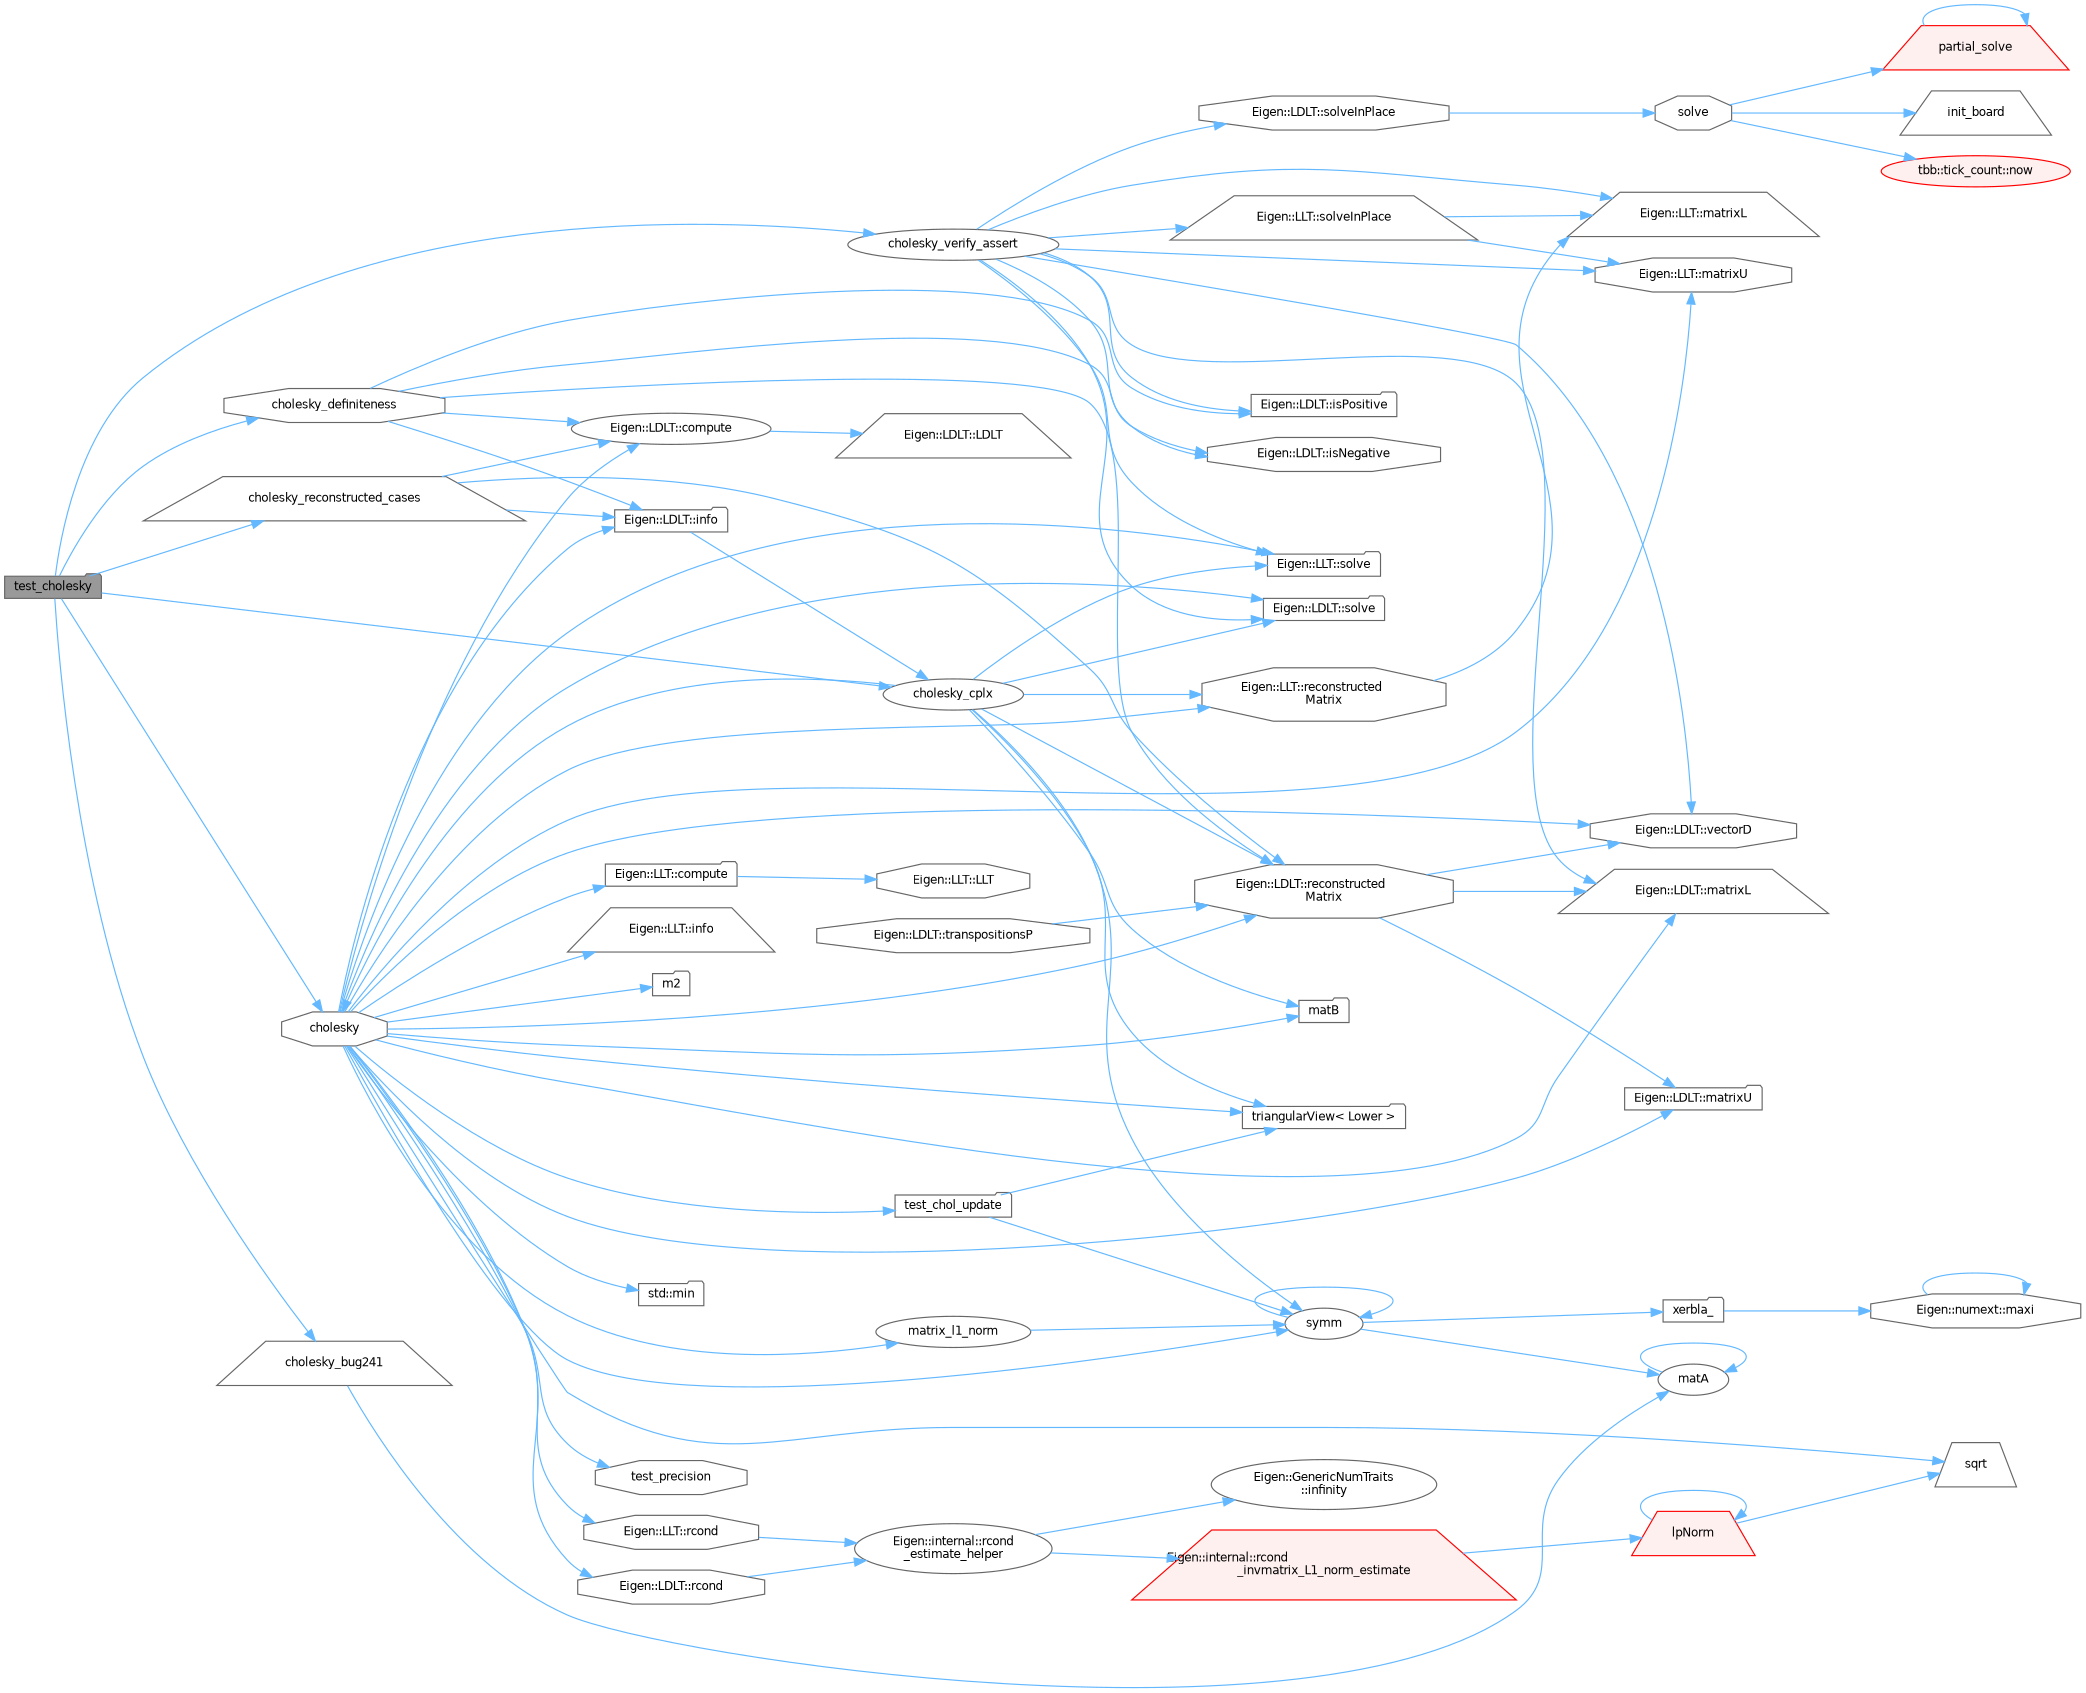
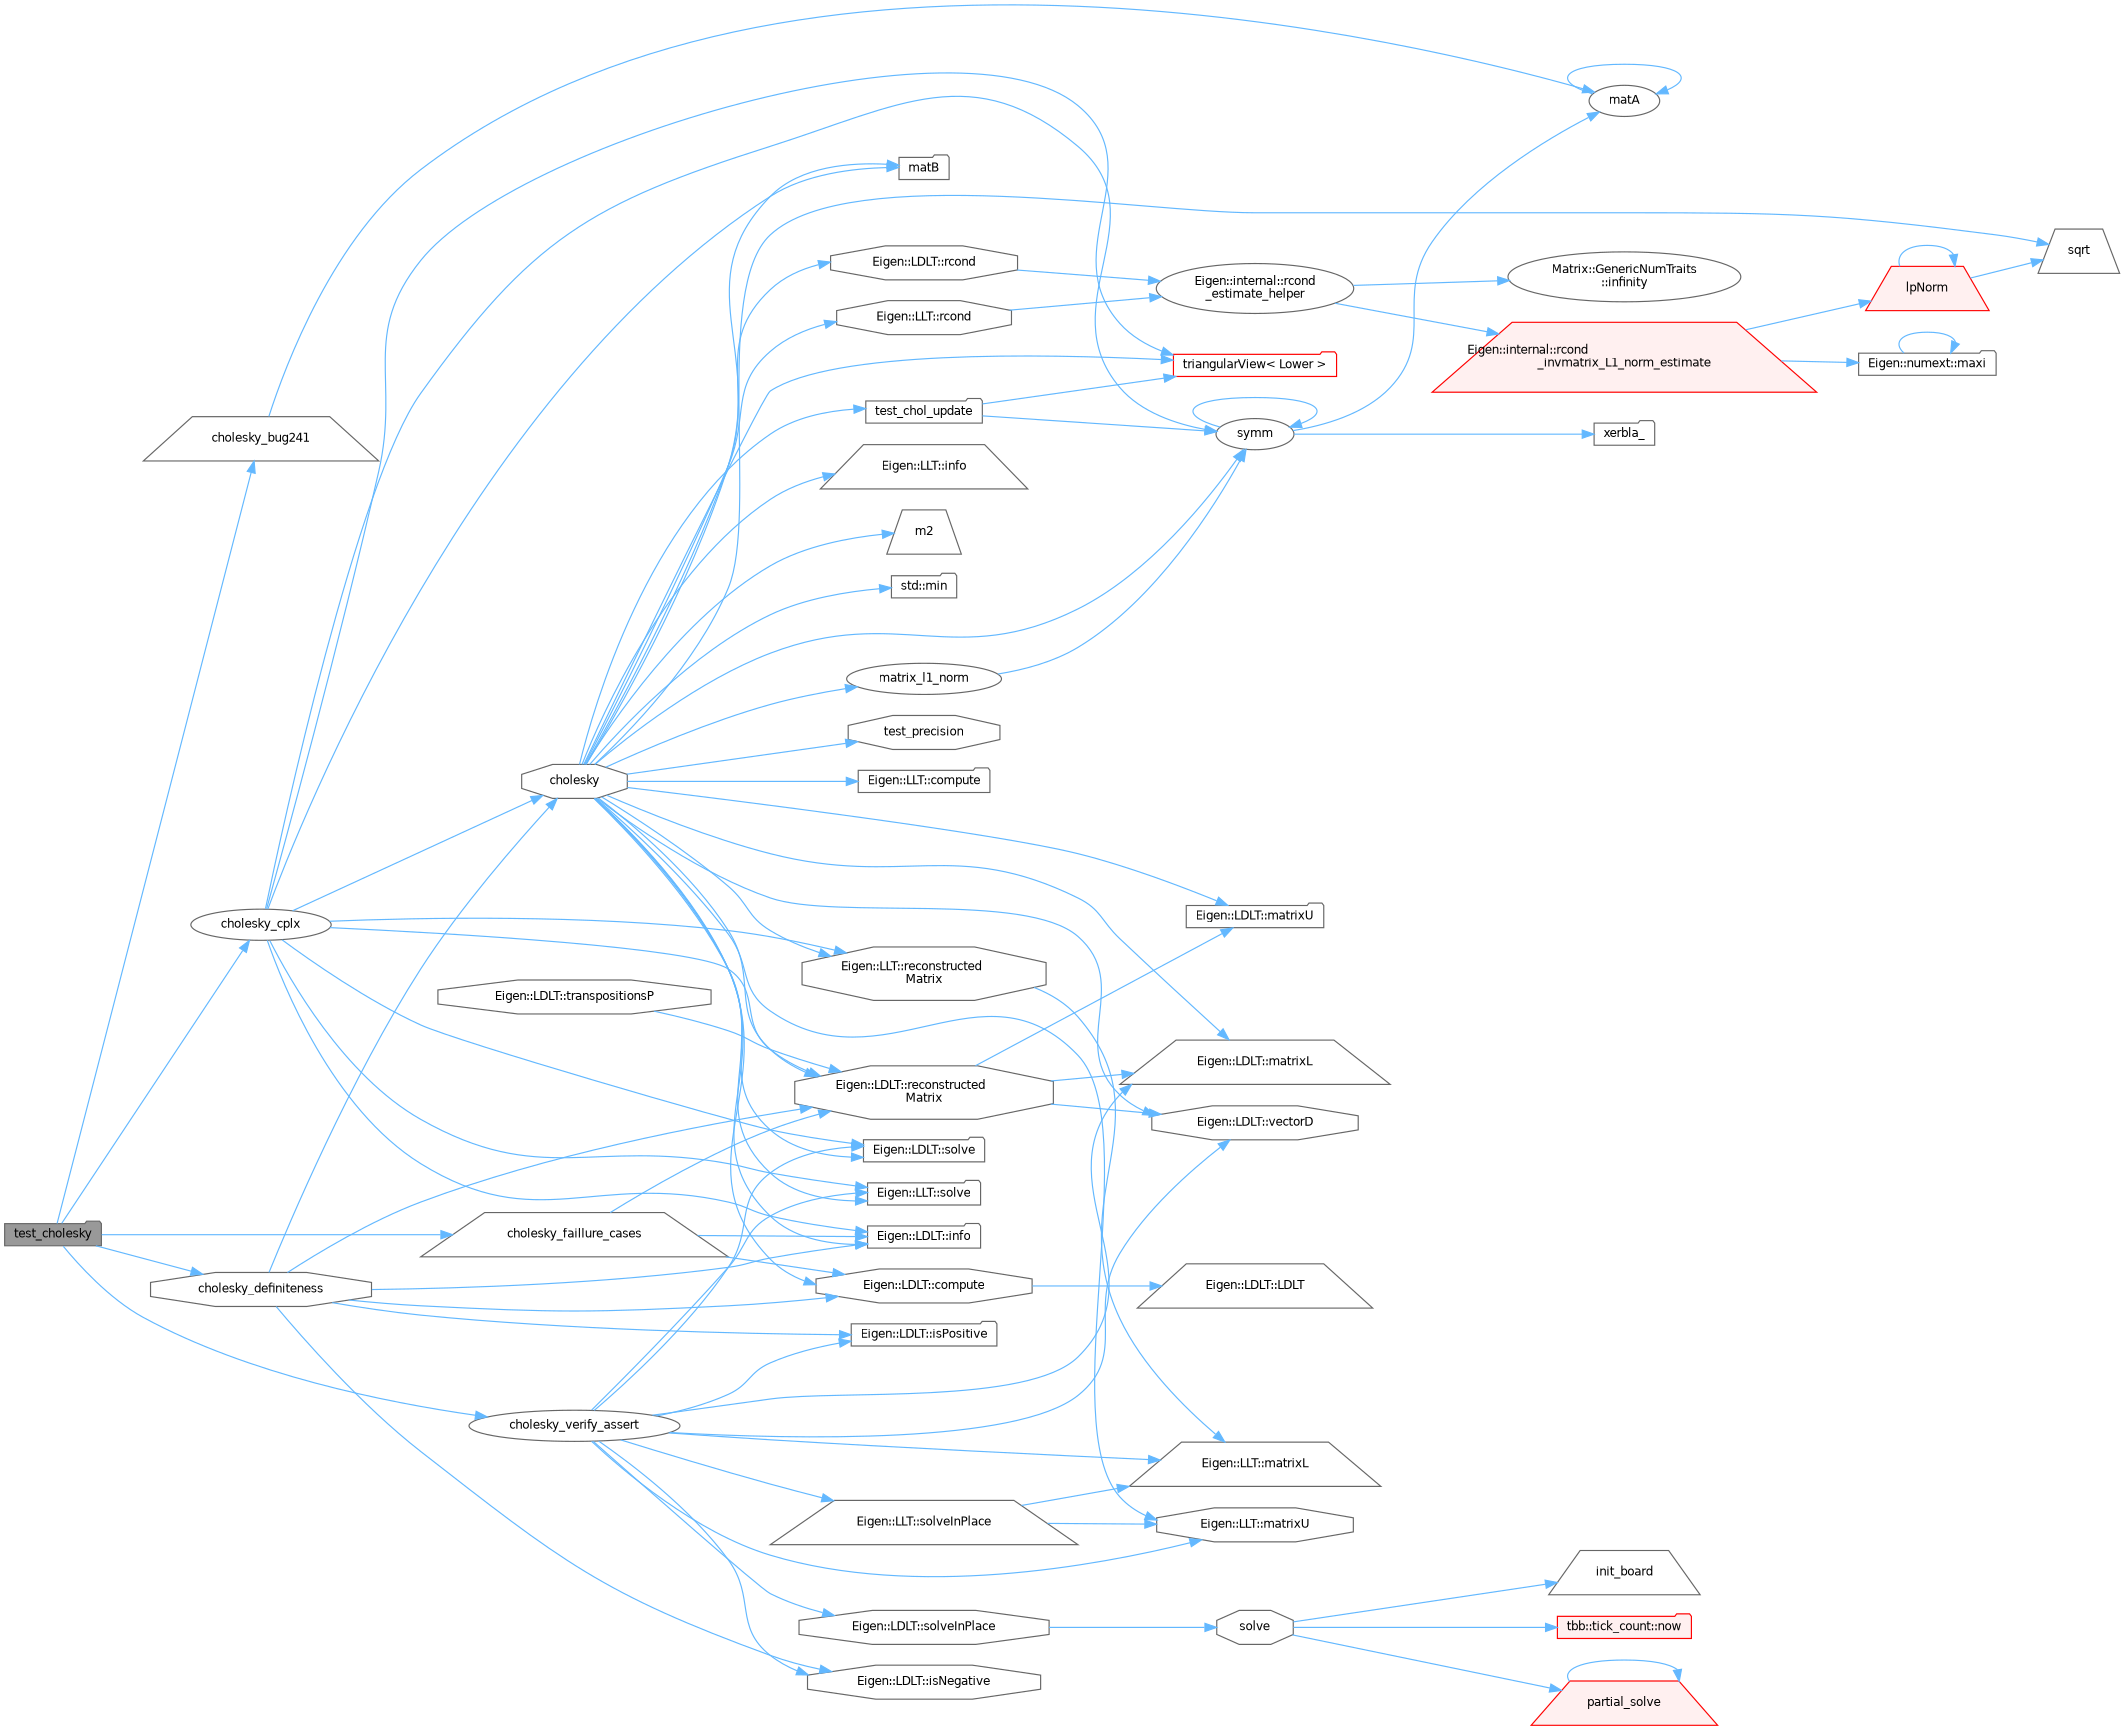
  digraph {
    rankdir=LR
    node [color=grey40 fillcolor=white fontname=Helvetica fontsize=10 shape=octagon style=filled]
    edge [color=steelblue1 fontname=Helvetica fontsize=10 labelfontname=Helvetica labelfontsize=10 style=solid]
    n1 [color=gray40 fillcolor=grey60 fontcolor=black height=0.2 label=test_cholesky shape=folder width=0.4]
    n2 [height=0.2 label=cholesky width=0.4]
    n3 [height=0.2 label=cholesky_bug241 shape=trapezium width=0.4]
    n4 [height=0.2 label=cholesky_cplx shape=ellipse width=0.4]
    n5 [height=0.2 label=cholesky_definiteness width=0.4]
-   n6 [height=0.2 label=cholesky_reconstructed_cases shape=trapezium width=0.4]
+   n6 [height=0.2 label=cholesky_faillure_cases shape=trapezium width=0.4]
    n7 [height=0.2 label=cholesky_verify_assert shape=ellipse width=0.4]
-   n8 [height=0.2 label="Eigen::LDLT::compute" shape=ellipse width=0.4]
+   n8 [height=0.2 label="Eigen::LDLT::compute" width=0.4]
    n9 [height=0.2 label="Eigen::LLT::compute" shape=folder width=0.4]
    n10 [height=0.2 label="Eigen::LDLT::info" shape=folder width=0.4]
    n11 [height=0.2 label="Eigen::LLT::info" shape=trapezium width=0.4]
-   n12 [height=0.2 label=m2 shape=folder width=0.4]
+   n12 [height=0.2 label=m2 shape=trapezium width=0.4]
    n13 [height=0.2 label=matB shape=folder width=0.4]
    n14 [height=0.2 label=matrix_l1_norm shape=ellipse width=0.4]
    n15 [height=0.2 label=symm shape=ellipse width=0.4]
    n16 [height=0.2 label="Eigen::LDLT::matrixL" shape=trapezium width=0.4]
    n17 [height=0.2 label="Eigen::LDLT::matrixU" shape=folder width=0.4]
    n18 [height=0.2 label="Eigen::LLT::matrixU" width=0.4]
    n19 [height=0.2 label="std::min" shape=folder width=0.4]
    n20 [height=0.2 label="Eigen::LDLT::rcond" width=0.4]
    n21 [height=0.2 label=sqrt shape=trapezium width=0.4]
    n22 [height=0.2 label="Eigen::LLT::rcond" width=0.4]
    n23 [height=0.2 label="Eigen::LDLT::reconstructed\lMatrix" width=0.4]
    n24 [height=0.2 label="Eigen::LDLT::vectorD" width=0.4]
    n25 [height=0.2 label="Eigen::LLT::reconstructed\lMatrix" width=0.4]
    n26 [height=0.2 label="Eigen::LDLT::solve" shape=folder width=0.4]
    n27 [height=0.2 label="Eigen::LLT::solve" shape=folder width=0.4]
    n28 [height=0.2 label=test_chol_update shape=folder width=0.4]
-   n29 [height=0.2 label="triangularView\< Lower \>" shape=folder width=0.4]
+   n29 [color=red height=0.2 label="triangularView\< Lower \>" shape=folder width=0.4]
    n30 [height=0.2 label=test_precision width=0.4]
    n31 [height=0.2 label=matA shape=ellipse width=0.4]
    n32 [height=0.2 label="Eigen::LDLT::isNegative" width=0.4]
    n33 [height=0.2 label="Eigen::LDLT::isPositive" shape=folder width=0.4]
    n34 [height=0.2 label="Eigen::LLT::matrixL" shape=trapezium width=0.4]
    n35 [height=0.2 label="Eigen::LDLT::solveInPlace" width=0.4]
    n36 [height=0.2 label="Eigen::LLT::solveInPlace" shape=trapezium width=0.4]
    n37 [height=0.2 label="Eigen::LDLT::LDLT" shape=trapezium width=0.4]
-   n38 [height=0.2 label="Eigen::LLT::LLT" width=0.4]
    n39 [height=0.2 label=xerbla_ shape=folder width=0.4]
    n40 [height=0.2 label="Eigen::internal::rcond\l_estimate_helper" shape=ellipse width=0.4]
-   n41 [height=0.2 label="Eigen::GenericNumTraits\l::infinity" shape=ellipse width=0.4]
+   n41 [height=0.2 label="Matrix::GenericNumTraits\l::infinity" shape=ellipse width=0.4]
    n42 [color=red fillcolor="#FFF0F0" height=0.2 label="Eigen::internal::rcond\l_invmatrix_L1_norm_estimate" shape=trapezium width=0.4]
    n43 [color=red fillcolor="#FFF0F0" height=0.2 label=lpNorm shape=trapezium width=0.4]
-   n44 [height=0.2 label="Eigen::numext::maxi" width=0.4]
+   n44 [height=0.2 label="Eigen::numext::maxi" shape=folder width=0.4]
    n45 [height=0.2 label="Eigen::LDLT::transpositionsP" width=0.4]
    n46 [height=0.2 label=solve width=0.4]
    n47 [height=0.2 label=init_board shape=trapezium width=0.4]
-   n48 [color=red fillcolor="#FFF0F0" height=0.2 label="tbb::tick_count::now" shape=ellipse width=0.4]
+   n48 [color=red fillcolor="#FFF0F0" height=0.2 label="tbb::tick_count::now" shape=folder width=0.4]
    n49 [color=red fillcolor="#FFF0F0" height=0.2 label=partial_solve shape=trapezium width=0.4]
-   n1 -> n2
+   n5 -> n2
    n1 -> n3
    n1 -> n4
    n1 -> n5
    n1 -> n6
    n1 -> n7
    n2 -> n8
    n2 -> n9
    n2 -> n10
    n2 -> n11
    n2 -> n12
    n2 -> n13
    n2 -> n14
    n2 -> n15
    n2 -> n16
    n2 -> n17
    n2 -> n18
    n2 -> n19
    n2 -> n20
    n2 -> n21
    n2 -> n22
    n2 -> n23
    n2 -> n24
    n2 -> n25
    n2 -> n26
    n2 -> n27
    n2 -> n28
    n2 -> n29
    n2 -> n30
    n3 -> n31
    n4 -> n2
-   n10 -> n4
+   n4 -> n10
    n4 -> n13
    n4 -> n15
    n4 -> n23
    n4 -> n25
    n4 -> n26
    n4 -> n27
    n4 -> n29
    n5 -> n8
    n5 -> n10
    n5 -> n23
    n5 -> n32
    n5 -> n33
    n6 -> n8
    n6 -> n10
    n6 -> n23
    n7 -> n16
    n7 -> n18
    n7 -> n24
    n7 -> n26
    n7 -> n27
    n7 -> n32
    n7 -> n33
    n7 -> n34
    n7 -> n35
    n7 -> n36
    n8 -> n37
-   n9 -> n38
    n14 -> n15
    n15 -> n15
    n15 -> n31
    n15 -> n39
    n20 -> n40
    n22 -> n40
    n23 -> n16
    n23 -> n17
    n23 -> n24
    n25 -> n34
    n28 -> n15
    n28 -> n29
    n31 -> n31
    n35 -> n46
    n36 -> n18
    n36 -> n34
    n40 -> n41
    n40 -> n42
    n42 -> n43
-   n39 -> n44
+   n42 -> n44
    n43 -> n21
    n43 -> n43
    n44 -> n44
    n45 -> n23
    n46 -> n47
    n46 -> n48
    n46 -> n49
    n49 -> n49
  }
